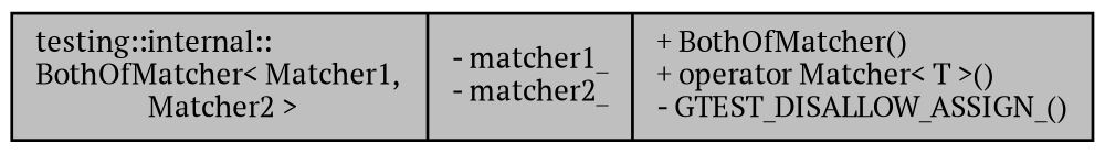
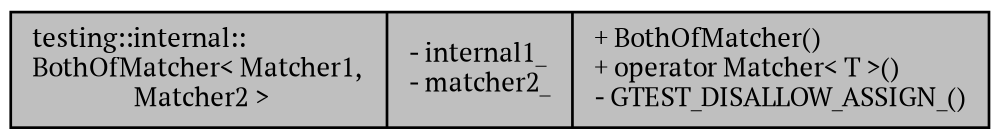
  digraph {
    rankdir=LR
    fontname="PT Serif"
-   n1 [color=black fillcolor=grey75 fontcolor=black fontname="PT Serif" fontsize=10 height=0.2 label="{testing::internal::\lBothOfMatcher\< Matcher1,\l Matcher2 \>\n|- matcher1_\l- matcher2_\l|+ BothOfMatcher()\l+ operator Matcher\< T \>()\l- GTEST_DISALLOW_ASSIGN_()\l}" shape=record style=filled width=0.4]
+   n1 [color=black fillcolor=grey75 fontcolor=black fontname="PT Serif" fontsize=10 height=0.2 label="{testing::internal::\lBothOfMatcher\< Matcher1,\l Matcher2 \>\n|- internal1_\l- matcher2_\l|+ BothOfMatcher()\l+ operator Matcher\< T \>()\l- GTEST_DISALLOW_ASSIGN_()\l}" shape=record style=filled width=0.4]
  }
